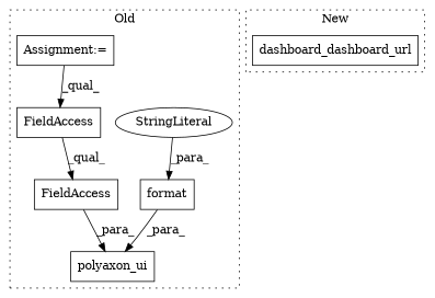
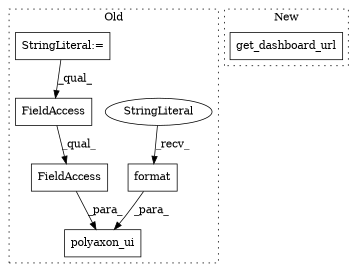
  digraph {
    node [a=32 s=287 shape=box]
    n1 [l="7,1" label=format s="268,315"]
    n2 [a=45 l=5 label=StringLiteral s=262 shape=ellipse]
    n3 [l="12,1" label=polyaxon_ui s="275,314"]
    n4 [a=22 l=27 label=FieldAccess]
    n5 [a=22 l=22 label=FieldAccess]
-   n6 [a=7 l=8 label="Assignment:=" s=174]
-   n7 [l=19 label=dashboard_dashboard_url s=851]
+   n6 [a=7 l=8 label="StringLiteral:=" s=174]
+   n7 [l=19 label=get_dashboard_url s=851]
    subgraph cluster_1 {
      label=Old
      style=dotted
      n1
      n2
      n3
      n4
      n5
      n6
    }
    subgraph cluster_2 {
      label=New
      style=dotted
      n7
    }
    n1 -> n3 [label=_para_]
-   n2 -> n1 [label=_para_]
+   n2 -> n1 [label=_recv_]
    n4 -> n3 [label=_para_]
    n5 -> n4 [label=_qual_]
    n6 -> n5 [label=_qual_]
  }
